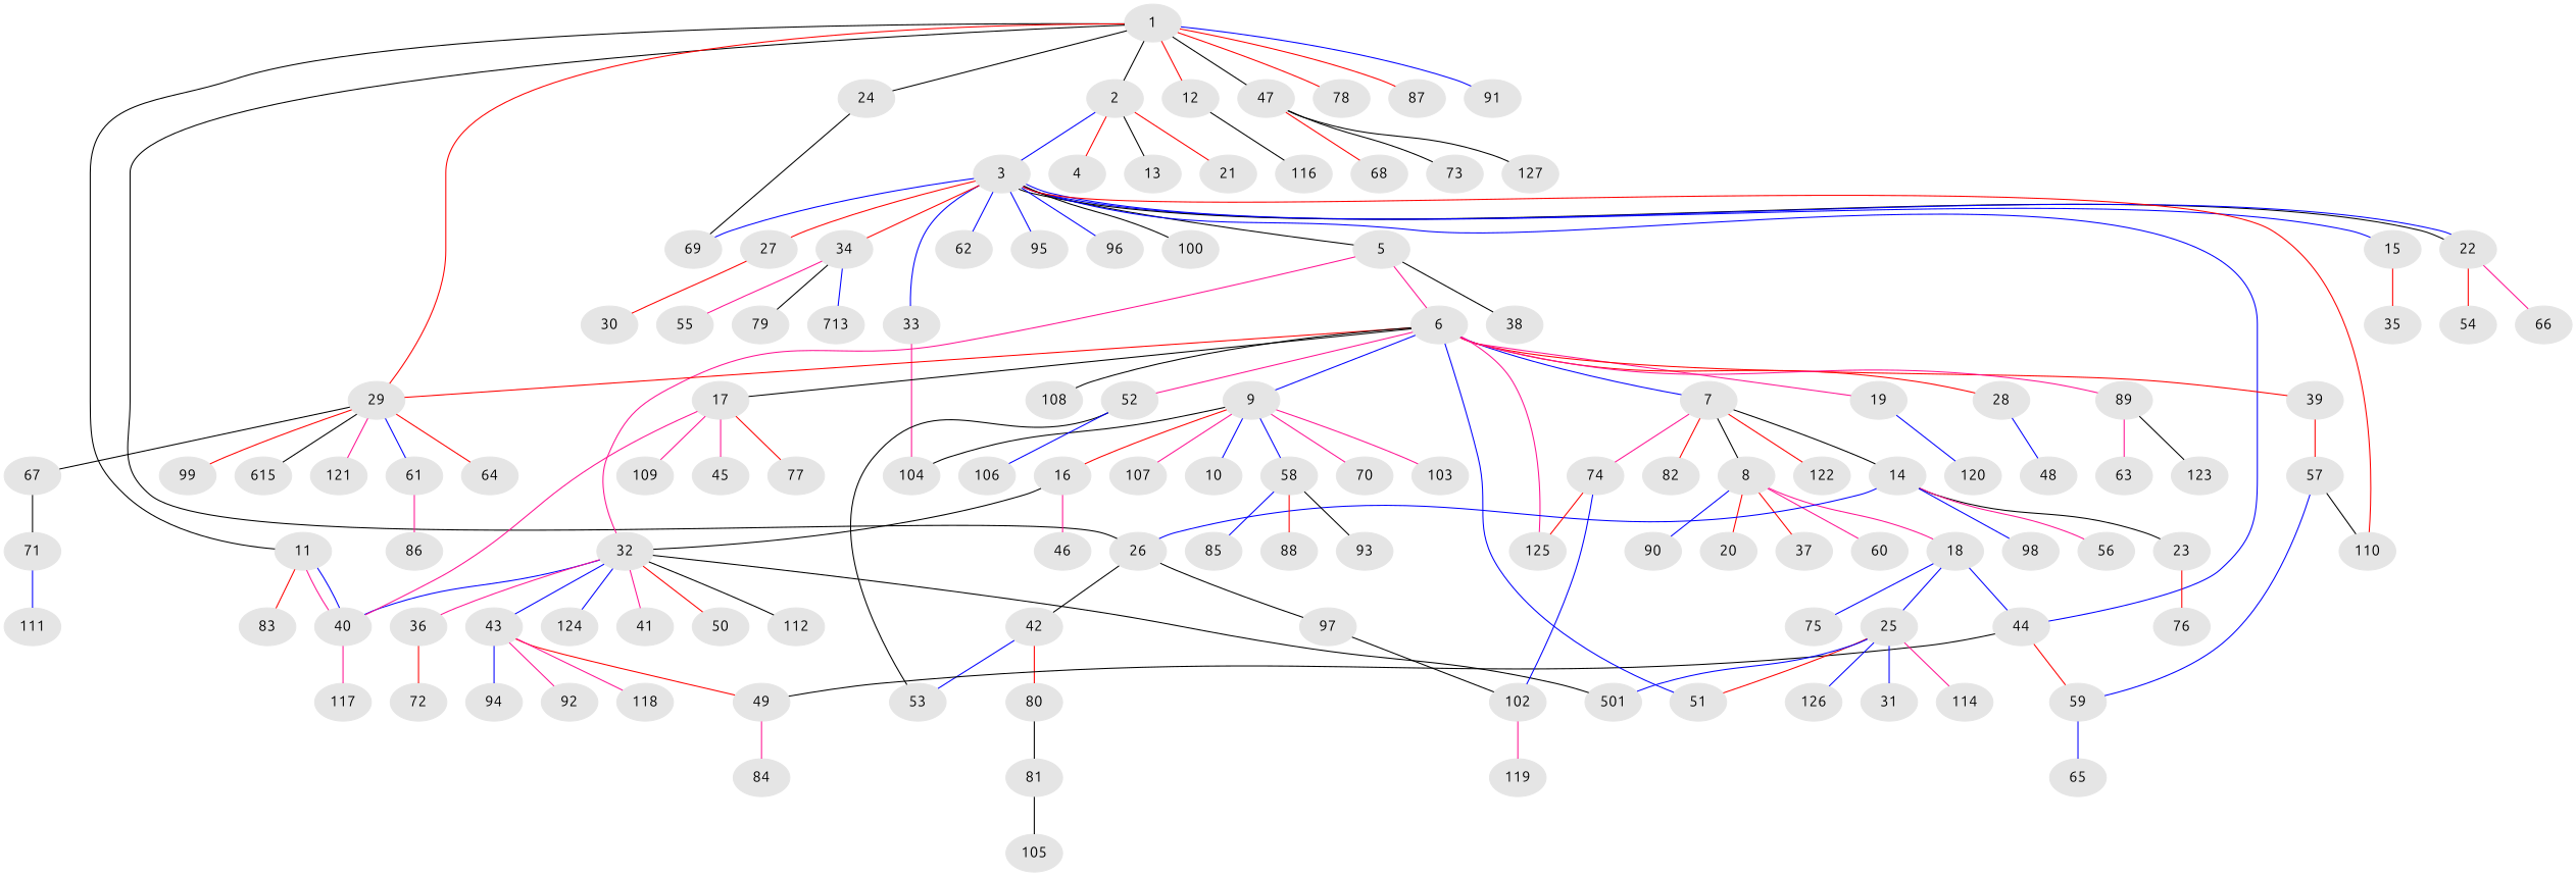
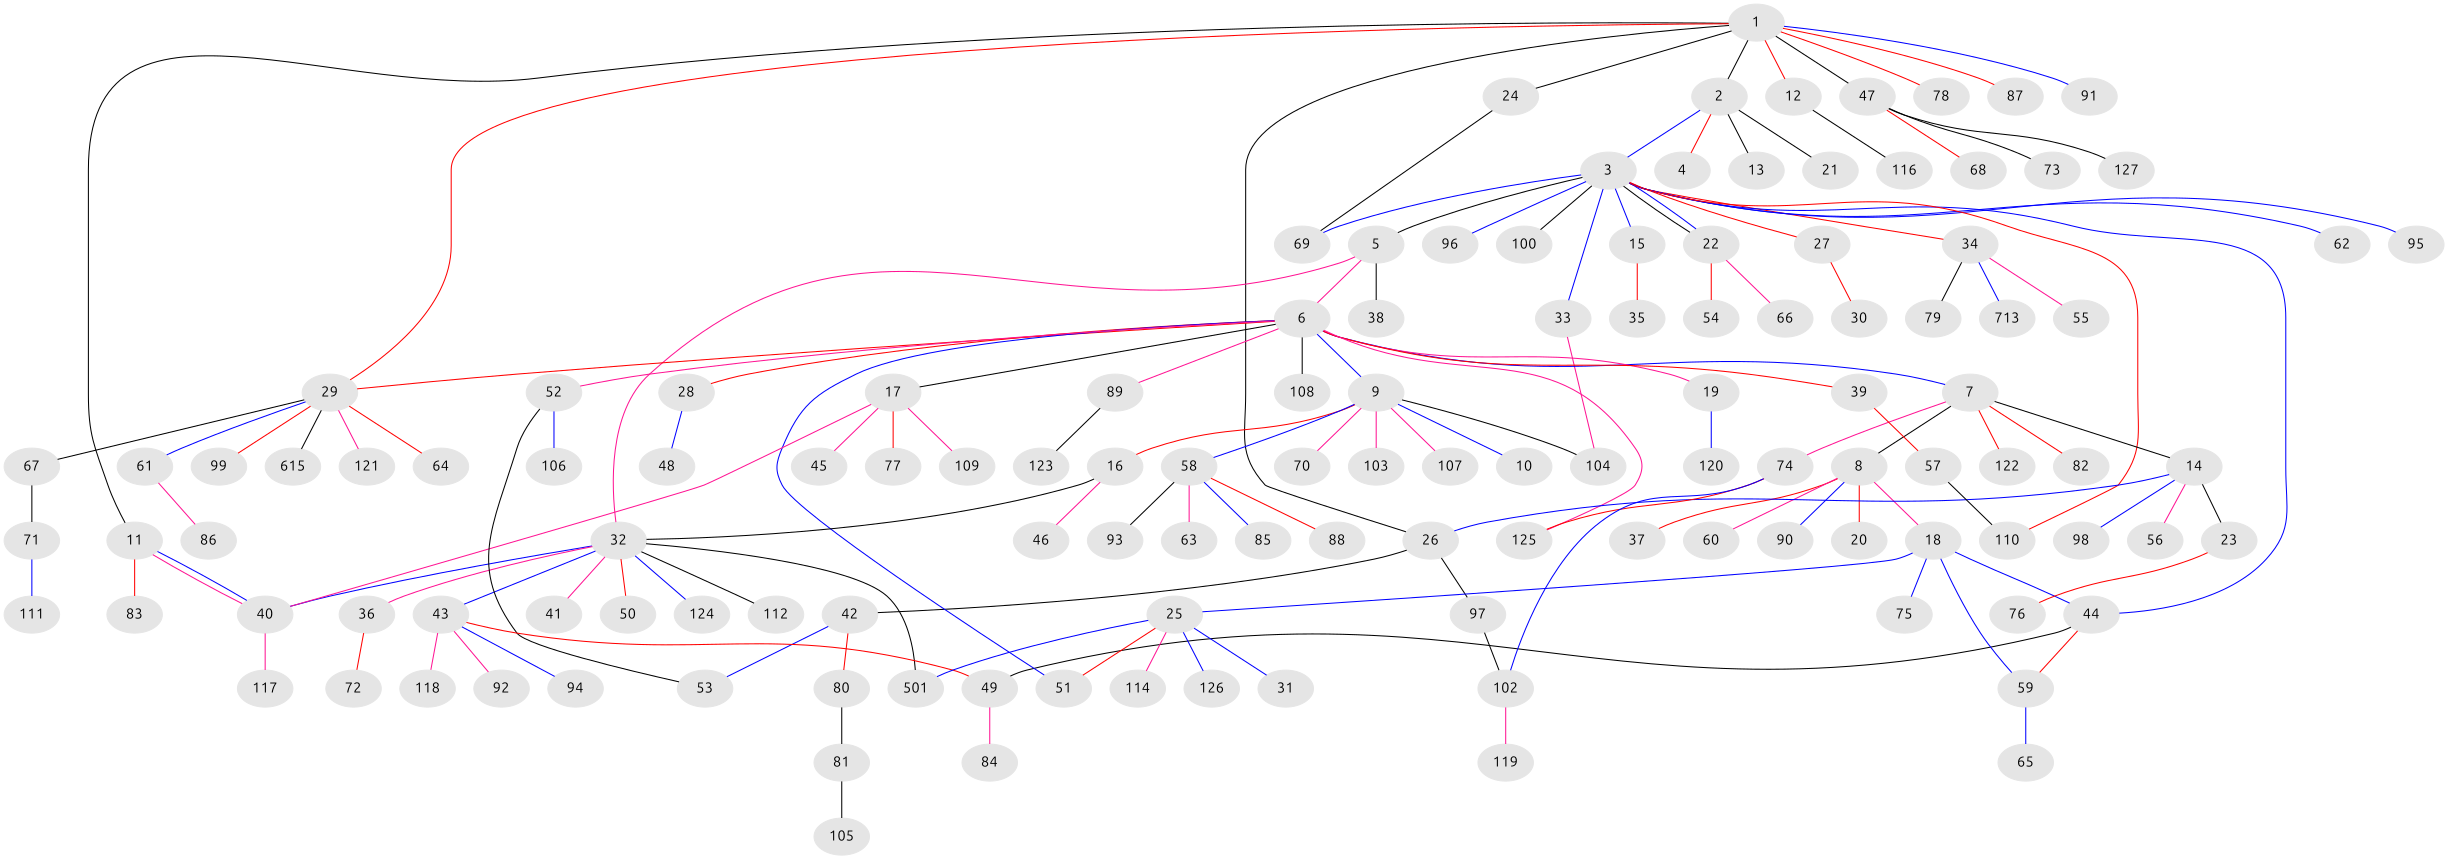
  graph {
    fontname=Ubuntu
    node [color=gray90 fontname=Ubuntu style=filled]
    edge [color=blue fontname=Ubuntu]
    1
    2
    11
    12
    24
    26
    29
    47
    78
    87
    91
    3
    4
    13
    21
    40
    83
    116
    69
    42
    97
    61
    64
    67
    99
    n26 [label=615]
    121
    68
    73
    127
    5
    15
    22
    27
    33
    34
    44
    62
    95
    96
    100
    110
    6
    32
    38
    35
    54
    66
    30
    104
    55
    79
    n53 [label=713]
    59
    49
    7
    9
    17
    19
    28
    39
    51
    52
    89
    108
    125
    n67 [label=501]
    36
    41
    43
    50
    112
    124
    8
    14
    74
    82
    122
    10
    16
    58
    70
    103
    107
    45
    77
    109
    120
    48
    57
    53
    106
    123
    18
    20
    37
    60
    90
    23
    56
    98
    102
    25
    75
    46
    63
    85
    88
    93
    117
    76
    31
    114
    126
    65
    80
    119
    86
    71
    72
    92
    94
    118
    81
    84
    111
    105
    1 -- 2 [color=black]
    1 -- 11 [color=black]
    1 -- 12 [color=red]
    1 -- 24 [color=black]
    1 -- 26 [color=black]
    1 -- 29 [color=red]
    1 -- 47 [color=black]
    1 -- 78 [color=red]
    1 -- 87 [color=red]
    1 -- 91
    2 -- 3
    2 -- 4 [color=red]
    2 -- 13 [color=black]
-   2 -- 21 [color=red]
+   2 -- 21 [color=black]
    11 -- 40 [color=deeppink]
    11 -- 40
    11 -- 83 [color=red]
    12 -- 116 [color=black]
    24 -- 69 [color=black]
    26 -- 42 [color=black]
    26 -- 97 [color=black]
    29 -- 61
    29 -- 64 [color=red]
    29 -- 67 [color=black]
    29 -- 99 [color=red]
    29 -- n26 [color=black]
    29 -- 121 [color=deeppink]
    47 -- 68 [color=red]
    47 -- 73 [color=black]
    47 -- 127 [color=black]
    3 -- 69
    3 -- 5 [color=black]
    3 -- 15
    3 -- 22 [color=black]
    3 -- 22
    3 -- 27 [color=red]
    3 -- 33
    3 -- 34 [color=red]
    3 -- 44
    3 -- 62
    3 -- 95
    3 -- 96
    3 -- 100 [color=black]
    3 -- 110 [color=red]
    40 -- 117 [color=deeppink]
    42 -- 53
    42 -- 80 [color=red]
    97 -- 102 [color=black]
    61 -- 86 [color=deeppink]
    67 -- 71 [color=black]
    5 -- 6 [color=deeppink]
    5 -- 32 [color=deeppink]
    5 -- 38 [color=black]
    15 -- 35 [color=red]
    22 -- 54 [color=red]
    22 -- 66 [color=deeppink]
    27 -- 30 [color=red]
    33 -- 104 [color=deeppink]
    34 -- 55 [color=deeppink]
    34 -- 79 [color=black]
    34 -- n53
    44 -- 59 [color=red]
    44 -- 49 [color=black]
    6 -- 29 [color=red]
    6 -- 7
    6 -- 9
    6 -- 17 [color=black]
    6 -- 19 [color=deeppink]
    6 -- 28 [color=red]
    6 -- 39 [color=red]
    6 -- 51
    6 -- 52 [color=deeppink]
    6 -- 89 [color=deeppink]
    6 -- 108 [color=black]
    6 -- 125 [color=deeppink]
    32 -- 40
    32 -- n67 [color=black]
    32 -- 36 [color=deeppink]
    32 -- 41 [color=deeppink]
    32 -- 43
    32 -- 50 [color=red]
    32 -- 112 [color=black]
    32 -- 124
    59 -- 65
    49 -- 84 [color=deeppink]
    7 -- 8 [color=black]
    7 -- 14 [color=black]
    7 -- 74 [color=deeppink]
    7 -- 82 [color=red]
    7 -- 122 [color=red]
    9 -- 104 [color=black]
    9 -- 10
    9 -- 16 [color=red]
    9 -- 58
    9 -- 70 [color=deeppink]
    9 -- 103 [color=deeppink]
    9 -- 107 [color=deeppink]
    17 -- 40 [color=deeppink]
    17 -- 45 [color=deeppink]
    17 -- 77 [color=red]
    17 -- 109 [color=deeppink]
    19 -- 120
    28 -- 48
    39 -- 57 [color=red]
    52 -- 53 [color=black]
    52 -- 106
    89 -- 123 [color=black]
    36 -- 72 [color=red]
    43 -- 49 [color=red]
    43 -- 92 [color=deeppink]
    43 -- 94
    43 -- 118 [color=deeppink]
    8 -- 18 [color=deeppink]
    8 -- 20 [color=red]
    8 -- 37 [color=red]
    8 -- 60 [color=deeppink]
    8 -- 90
    14 -- 26
    14 -- 23 [color=black]
    14 -- 56 [color=deeppink]
    14 -- 98
    74 -- 125 [color=red]
    74 -- 102
    16 -- 32 [color=black]
    16 -- 46 [color=deeppink]
-   89 -- 63 [color=deeppink]
+   58 -- 63 [color=deeppink]
    58 -- 85
    58 -- 88 [color=red]
    58 -- 93 [color=black]
    57 -- 110 [color=black]
    18 -- 44
-   57 -- 59
+   18 -- 59
    18 -- 25
    18 -- 75
    23 -- 76 [color=red]
    102 -- 119 [color=deeppink]
    25 -- 51 [color=red]
    25 -- n67
    25 -- 31
    25 -- 114 [color=deeppink]
    25 -- 126
    80 -- 81 [color=black]
    71 -- 111
    81 -- 105 [color=black]
  }
